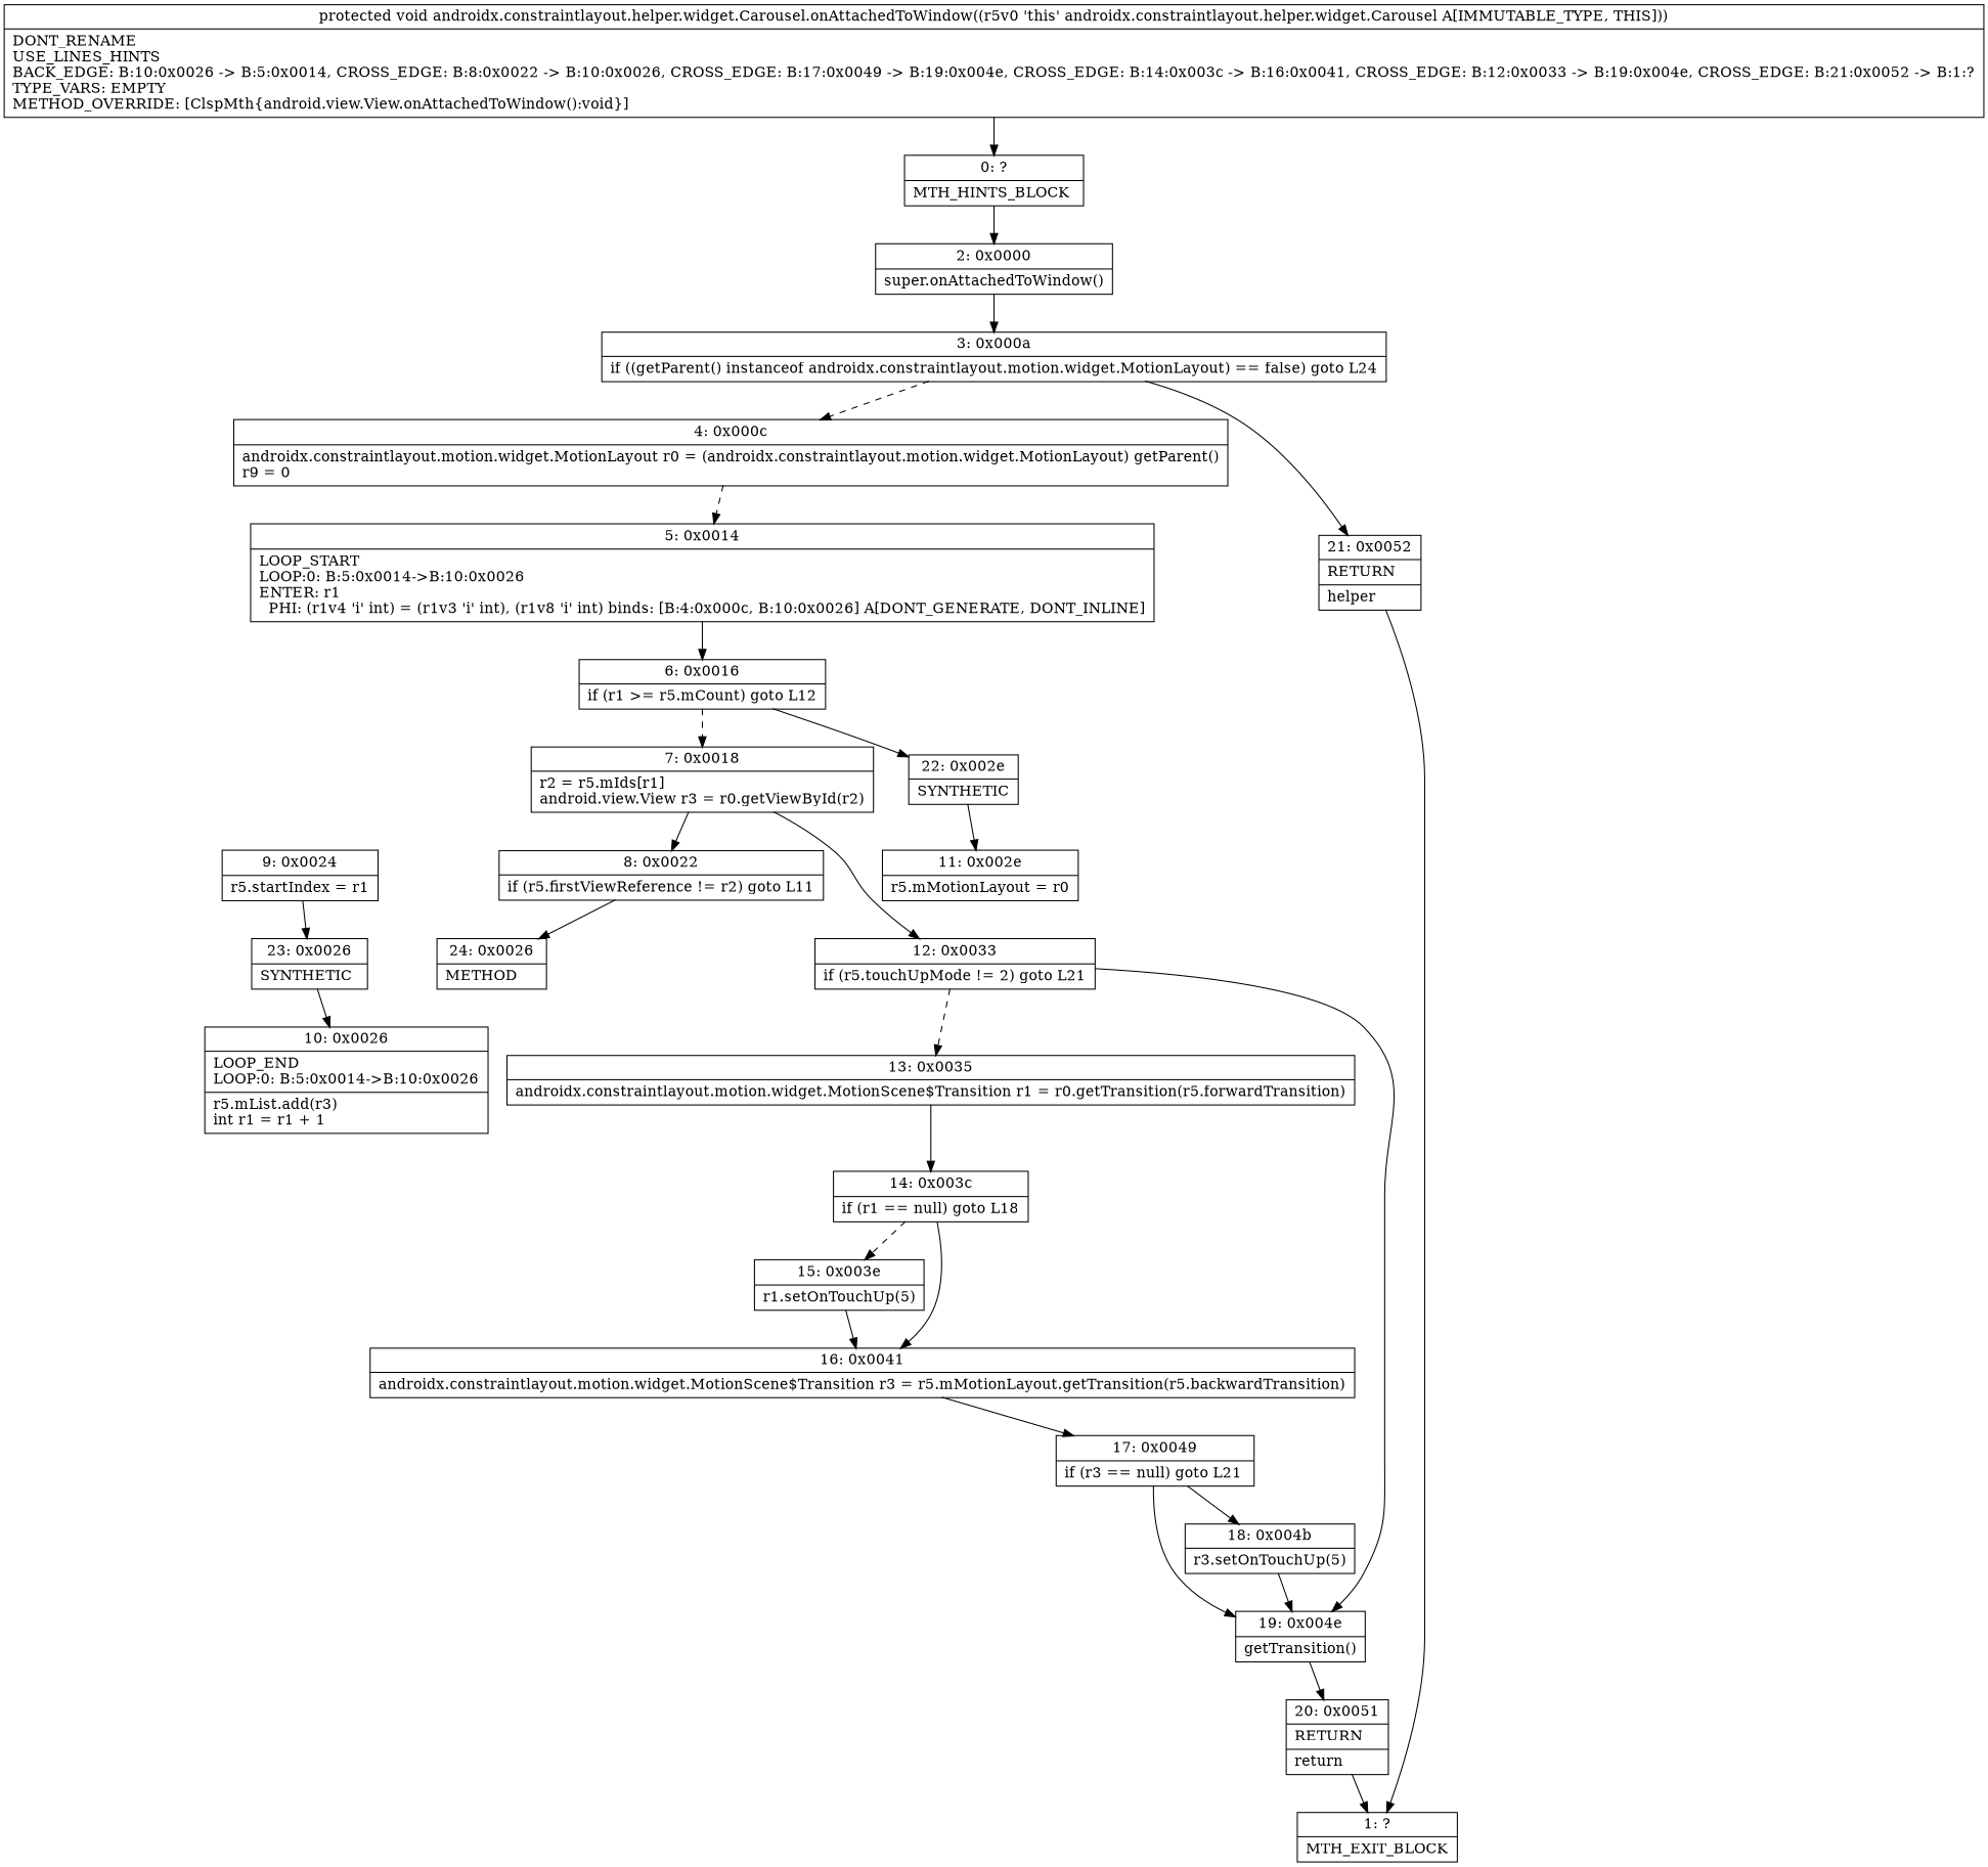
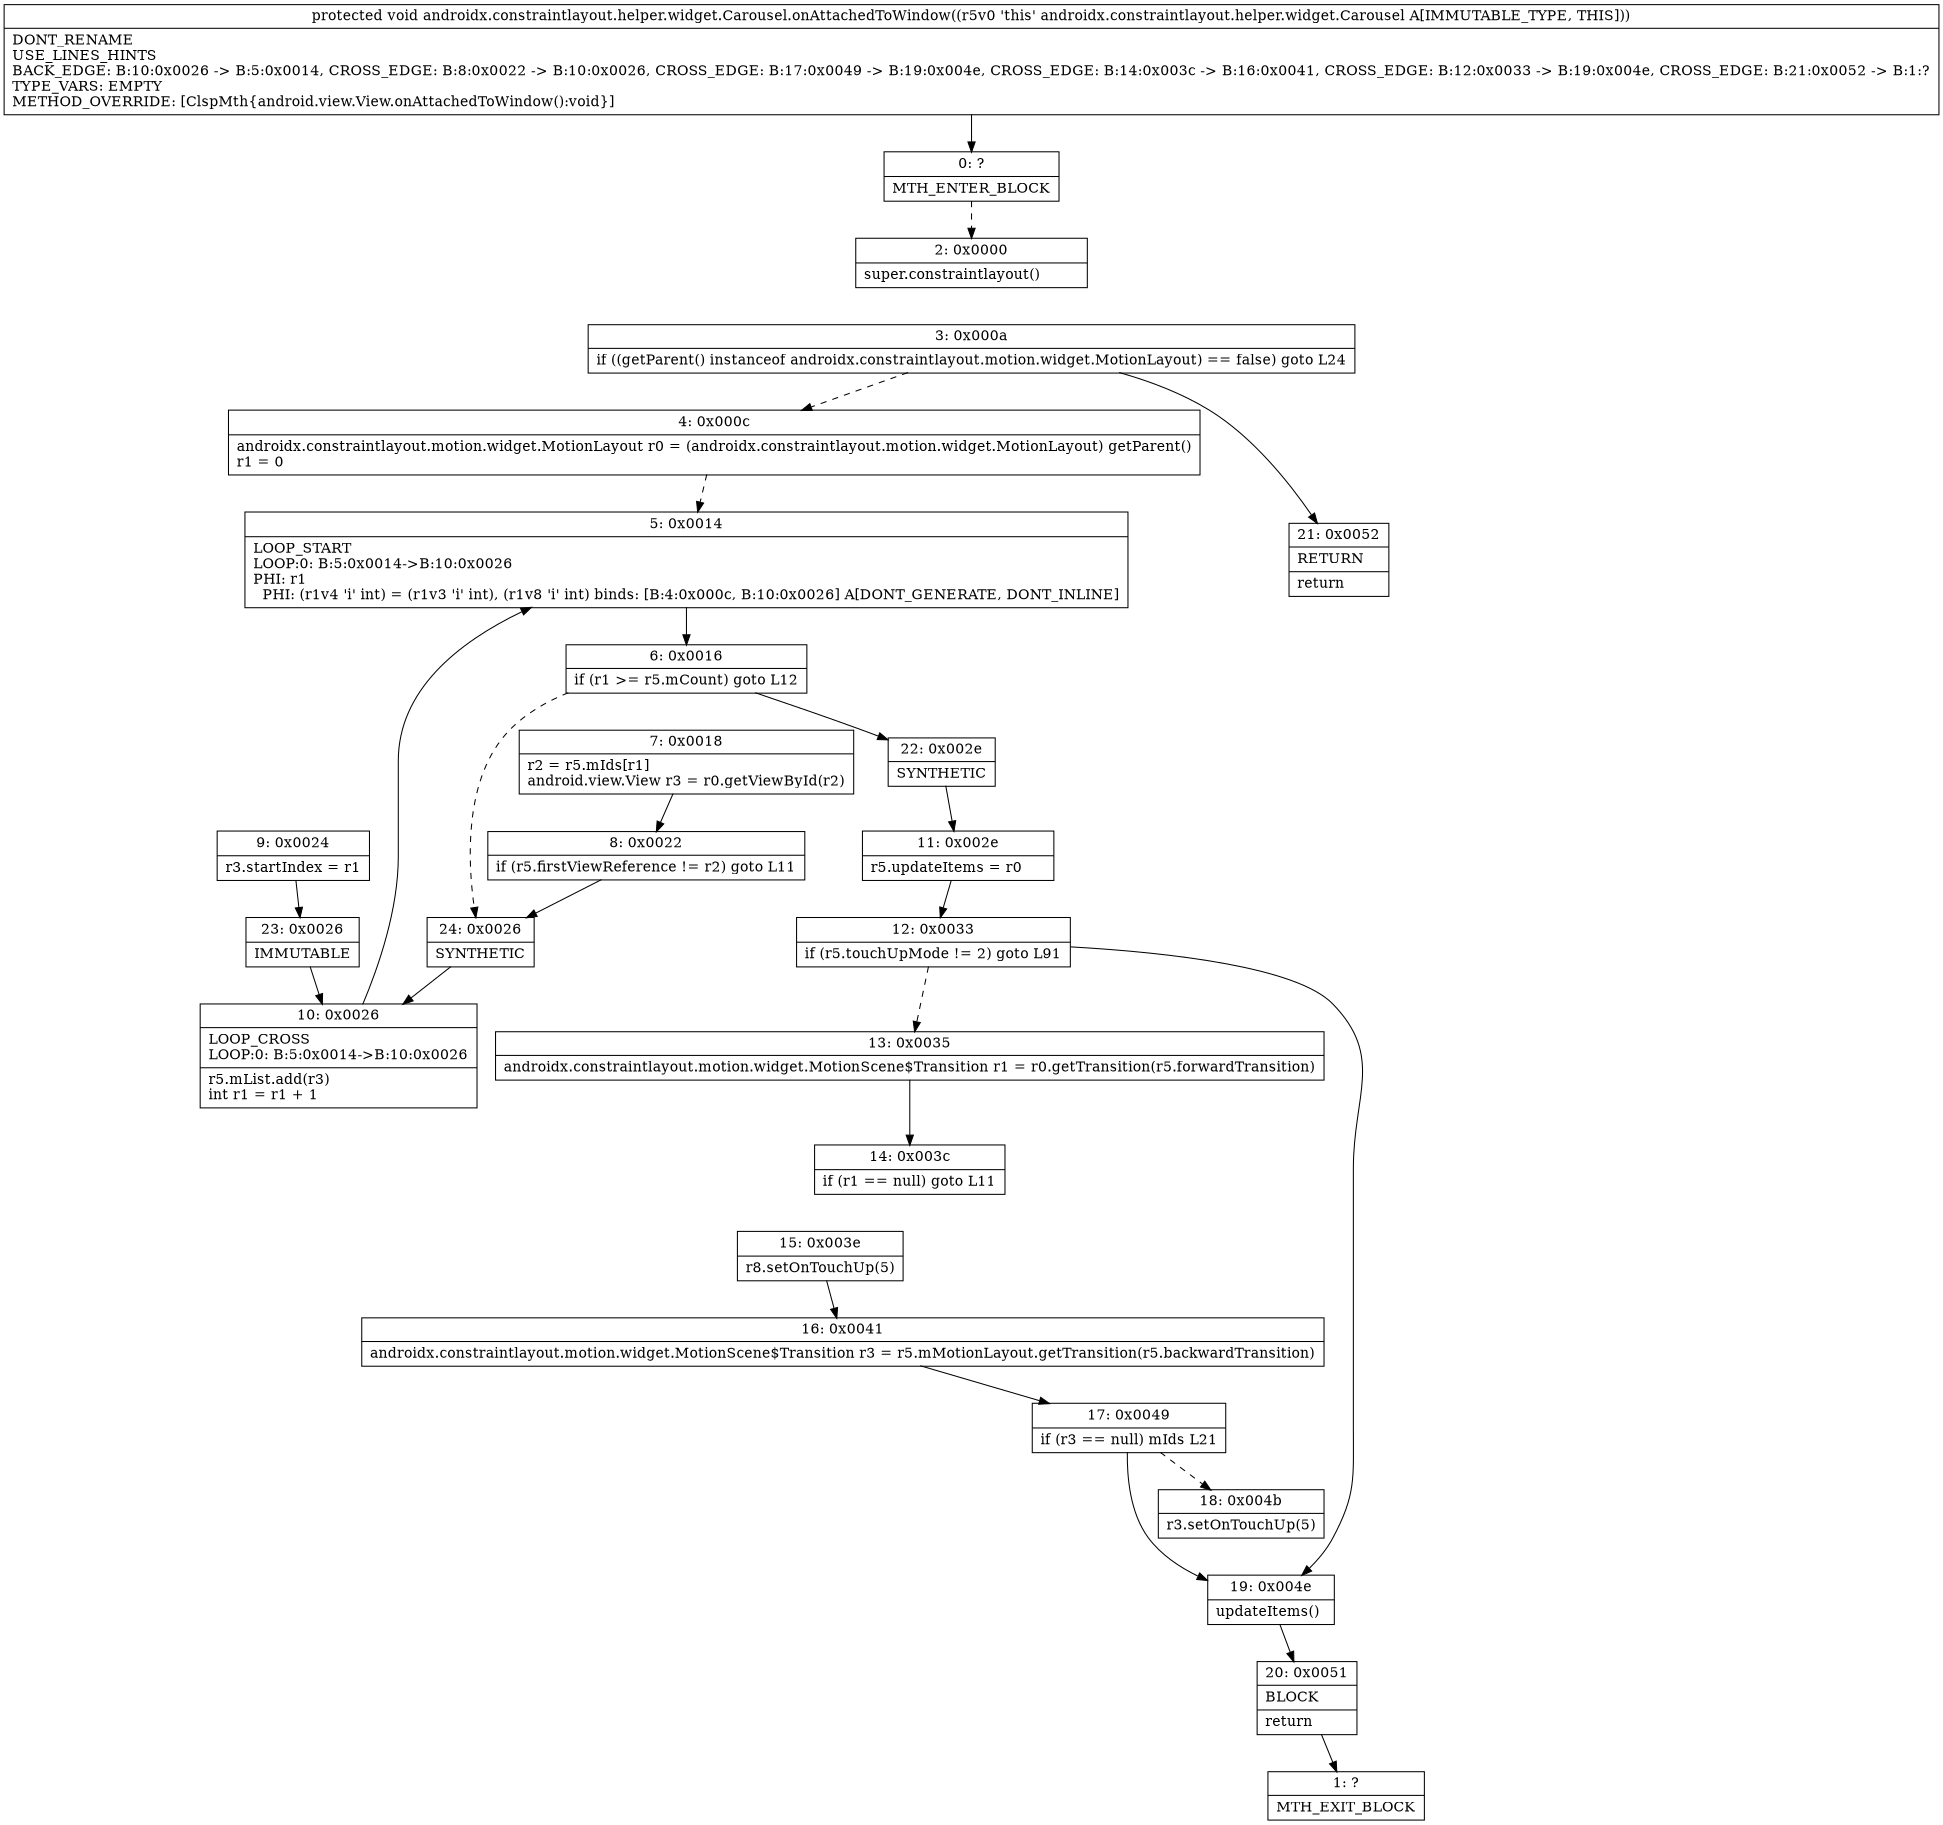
  digraph {
    node [shape=record]
-   n1 [label="{0\:\ ?|MTH_HINTS_BLOCK\l}"]
-   n2 [label="{2\:\ 0x0000|super.onAttachedToWindow()\l}"]
+   n1 [label="{0\:\ ?|MTH_ENTER_BLOCK\l}"]
+   n2 [label="{2\:\ 0x0000|super.constraintlayout()\l}"]
    n3 [label="{3\:\ 0x000a|if ((getParent() instanceof androidx.constraintlayout.motion.widget.MotionLayout) == false) goto L24\l}"]
-   n4 [label="{4\:\ 0x000c|androidx.constraintlayout.motion.widget.MotionLayout r0 = (androidx.constraintlayout.motion.widget.MotionLayout) getParent()\lr9 = 0\l}"]
-   n5 [label="{21\:\ 0x0052|RETURN\l|helper\l}"]
-   n6 [label="{5\:\ 0x0014|LOOP_START\lLOOP:0: B:5:0x0014\-\>B:10:0x0026\lENTER: r1 \l  PHI: (r1v4 'i' int) = (r1v3 'i' int), (r1v8 'i' int) binds: [B:4:0x000c, B:10:0x0026] A[DONT_GENERATE, DONT_INLINE]\l}"]
+   n4 [label="{4\:\ 0x000c|androidx.constraintlayout.motion.widget.MotionLayout r0 = (androidx.constraintlayout.motion.widget.MotionLayout) getParent()\lr1 = 0\l}"]
+   n5 [label="{21\:\ 0x0052|RETURN\l|return\l}"]
+   n6 [label="{5\:\ 0x0014|LOOP_START\lLOOP:0: B:5:0x0014\-\>B:10:0x0026\lPHI: r1 \l  PHI: (r1v4 'i' int) = (r1v3 'i' int), (r1v8 'i' int) binds: [B:4:0x000c, B:10:0x0026] A[DONT_GENERATE, DONT_INLINE]\l}"]
    n7 [label="{1\:\ ?|MTH_EXIT_BLOCK\l}"]
    n8 [label="{6\:\ 0x0016|if (r1 \>= r5.mCount) goto L12\l}"]
    n9 [label="{7\:\ 0x0018|r2 = r5.mIds[r1]\landroid.view.View r3 = r0.getViewById(r2)\l}"]
    n10 [label="{22\:\ 0x002e|SYNTHETIC\l}"]
    n11 [label="{8\:\ 0x0022|if (r5.firstViewReference != r2) goto L11\l}"]
-   n12 [label="{11\:\ 0x002e|r5.mMotionLayout = r0\l}"]
-   n13 [label="{24\:\ 0x0026|METHOD\l}"]
-   n14 [label="{9\:\ 0x0024|r5.startIndex = r1\l}"]
-   n15 [label="{23\:\ 0x0026|SYNTHETIC\l}"]
-   n16 [label="{10\:\ 0x0026|LOOP_END\lLOOP:0: B:5:0x0014\-\>B:10:0x0026\l|r5.mList.add(r3)\lint r1 = r1 + 1\l}"]
-   n17 [label="{12\:\ 0x0033|if (r5.touchUpMode != 2) goto L21\l}"]
+   n12 [label="{11\:\ 0x002e|r5.updateItems = r0\l}"]
+   n13 [label="{24\:\ 0x0026|SYNTHETIC\l}"]
+   n14 [label="{9\:\ 0x0024|r3.startIndex = r1\l}"]
+   n15 [label="{23\:\ 0x0026|IMMUTABLE\l}"]
+   n16 [label="{10\:\ 0x0026|LOOP_CROSS\lLOOP:0: B:5:0x0014\-\>B:10:0x0026\l|r5.mList.add(r3)\lint r1 = r1 + 1\l}"]
+   n17 [label="{12\:\ 0x0033|if (r5.touchUpMode != 2) goto L91\l}"]
    n18 [label="{13\:\ 0x0035|androidx.constraintlayout.motion.widget.MotionScene$Transition r1 = r0.getTransition(r5.forwardTransition)\l}"]
-   n19 [label="{19\:\ 0x004e|getTransition()\l}"]
-   n20 [label="{14\:\ 0x003c|if (r1 == null) goto L18\l}"]
-   n21 [label="{20\:\ 0x0051|RETURN\l|return\l}"]
-   n22 [label="{15\:\ 0x003e|r1.setOnTouchUp(5)\l}"]
+   n19 [label="{19\:\ 0x004e|updateItems()\l}"]
+   n20 [label="{14\:\ 0x003c|if (r1 == null) goto L11\l}"]
+   n21 [label="{20\:\ 0x0051|BLOCK\l|return\l}"]
+   n22 [label="{15\:\ 0x003e|r8.setOnTouchUp(5)\l}"]
    n23 [label="{16\:\ 0x0041|androidx.constraintlayout.motion.widget.MotionScene$Transition r3 = r5.mMotionLayout.getTransition(r5.backwardTransition)\l}"]
-   n24 [label="{17\:\ 0x0049|if (r3 == null) goto L21\l}"]
+   n24 [label="{17\:\ 0x0049|if (r3 == null) mIds L21\l}"]
    n25 [label="{18\:\ 0x004b|r3.setOnTouchUp(5)\l}"]
    n26 [label="{protected void androidx.constraintlayout.helper.widget.Carousel.onAttachedToWindow((r5v0 'this' androidx.constraintlayout.helper.widget.Carousel A[IMMUTABLE_TYPE, THIS]))  | DONT_RENAME\lUSE_LINES_HINTS\lBACK_EDGE: B:10:0x0026 \-\> B:5:0x0014, CROSS_EDGE: B:8:0x0022 \-\> B:10:0x0026, CROSS_EDGE: B:17:0x0049 \-\> B:19:0x004e, CROSS_EDGE: B:14:0x003c \-\> B:16:0x0041, CROSS_EDGE: B:12:0x0033 \-\> B:19:0x004e, CROSS_EDGE: B:21:0x0052 \-\> B:1:?\lTYPE_VARS: EMPTY\lMETHOD_OVERRIDE: [ClspMth\{android.view.View.onAttachedToWindow():void\}]\l}"]
-   n1 -> n2
-   n2 -> n3
+   n1 -> n2 [style=dashed]
    n3 -> n4 [style=dashed]
    n3 -> n5
    n4 -> n6 [style=dashed]
-   n5 -> n7
    n6 -> n8
-   n8 -> n9 [style=dashed]
+   n8 -> n13 [style=dashed]
    n8 -> n10
    n9 -> n11
    n10 -> n12
    n11 -> n13
-   n9 -> n17
+   n12 -> n17
+   n13 -> n16
    n14 -> n15
    n15 -> n16
+   n16 -> n6
    n17 -> n18 [style=dashed]
    n17 -> n19
    n18 -> n20
    n19 -> n21
-   n20 -> n22 [style=dashed]
-   n20 -> n23
    n21 -> n7
    n22 -> n23
    n23 -> n24
    n24 -> n19
-   n24 -> n25 [style=solid]
-   n25 -> n19
+   n24 -> n25 [style=dashed]
    n26 -> n1
  }
